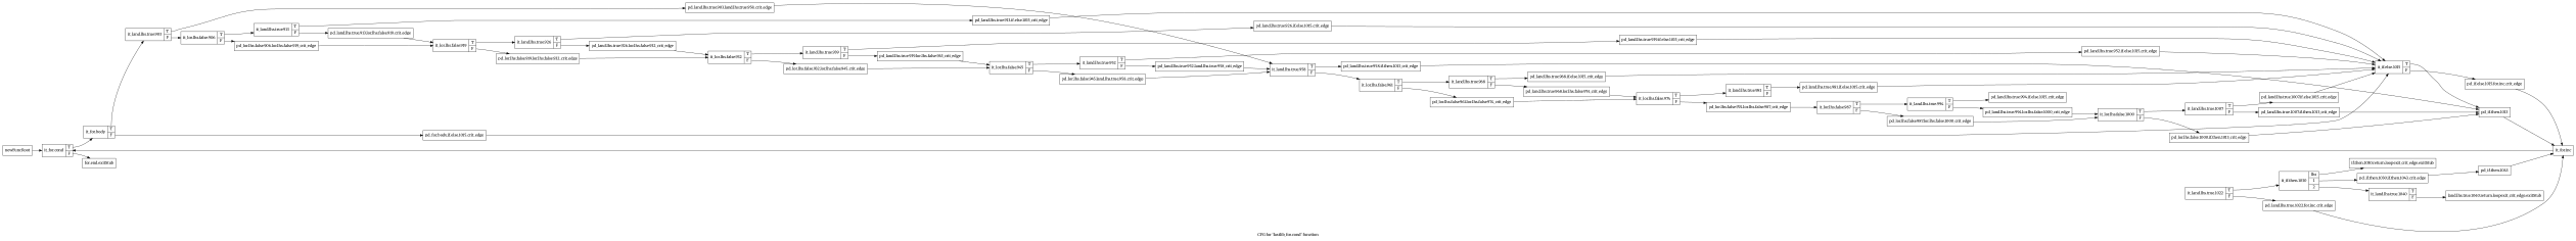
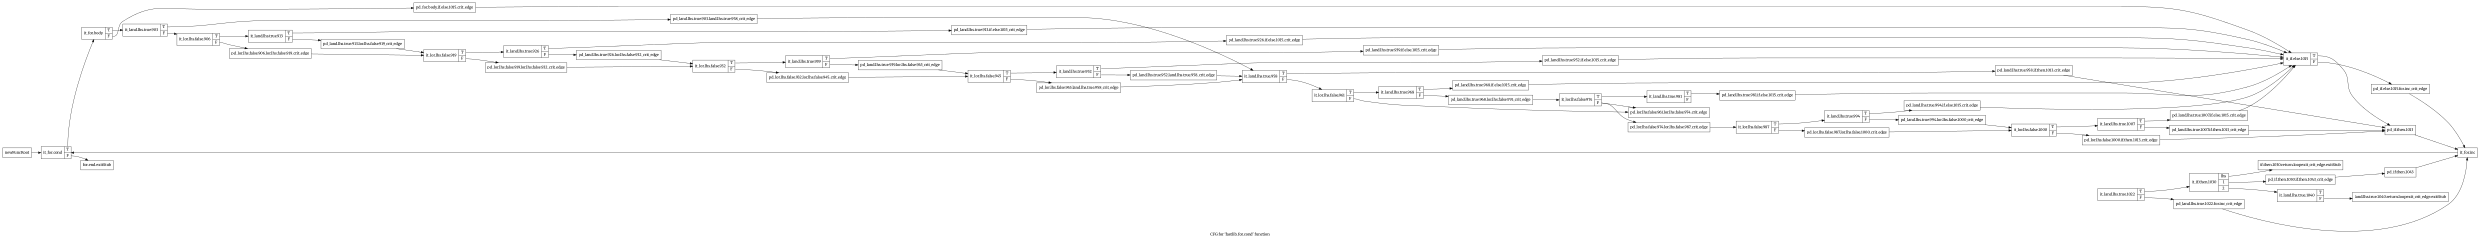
  digraph {
    fontname=Merriweather
    label="CFG for 'fastlib_for.cond' function"
    rankdir=LR
    node [fontname=Merriweather shape=record]
    edge [fontname=Merriweather]
    n1 [label="{newFuncRoot}"]
    n2 [label="{it_for.cond|{<s0>T|<s1>F}}"]
    n3 [label="{for.end.exitStub}"]
    n4 [label="{it_for.body|{<s0>T|<s1>F}}"]
    n5 [label="{it_land.lhs.true.903|{<s0>T|<s1>F}}"]
    n6 [label="{pd_for.body.if.else.1015_crit_edge}"]
    n7 [label="{if.then.1030.return.loopexit_crit_edge.exitStub}"]
    n8 [label="{land.lhs.true.1040.return.loopexit_crit_edge.exitStub}"]
    n9 [label="{pd_land.lhs.true.903.land.lhs.true.958_crit_edge}"]
    n10 [label="{it_lor.lhs.false.906|{<s0>T|<s1>F}}"]
    n11 [label="{it_if.else.1015|{<s0>T|<s1>F}}"]
    n12 [label="{it_land.lhs.true.958|{<s0>T|<s1>F}}"]
    n13 [label="{it_land.lhs.true.913|{<s0>T|<s1>F}}"]
    n14 [label="{pd_lor.lhs.false.906.lor.lhs.false.919_crit_edge}"]
    n15 [label="{pd_if.else.1015.for.inc_crit_edge}"]
    n16 [label="{pd_if.then.1013}"]
    n17 [label="{it_land.lhs.true.1022|{<s0>T|<s1>F}}"]
    n18 [label="{it_if.then.1030|{<s0>lhs|<s1>1|<s2>2}}"]
    n19 [label="{pd_land.lhs.true.1022.for.inc_crit_edge}"]
    n20 [label="{it_for.inc}"]
    n21 [label="{pd_land.lhs.true.958.if.then.1013_crit_edge}"]
    n22 [label="{it_lor.lhs.false.961|{<s0>T|<s1>F}}"]
    n23 [label="{pd_land.lhs.true.913.if.else.1015_crit_edge}"]
    n24 [label="{pd_land.lhs.true.913.lor.lhs.false.919_crit_edge}"]
    n25 [label="{it_lor.lhs.false.919|{<s0>T|<s1>F}}"]
    n26 [label="{it_land.lhs.true.926|{<s0>T|<s1>F}}"]
    n27 [label="{pd_lor.lhs.false.919.lor.lhs.false.932_crit_edge}"]
    n28 [label="{pd_land.lhs.true.926.if.else.1015_crit_edge}"]
    n29 [label="{pd_land.lhs.true.926.lor.lhs.false.932_crit_edge}"]
    n30 [label="{it_lor.lhs.false.932|{<s0>T|<s1>F}}"]
    n31 [label="{it_land.lhs.true.939|{<s0>T|<s1>F}}"]
    n32 [label="{pd_lor.lhs.false.932.lor.lhs.false.945_crit_edge}"]
    n33 [label="{pd_land.lhs.true.939.if.else.1015_crit_edge}"]
    n34 [label="{pd_land.lhs.true.939.lor.lhs.false.945_crit_edge}"]
    n35 [label="{it_lor.lhs.false.945|{<s0>T|<s1>F}}"]
    n36 [label="{it_land.lhs.true.952|{<s0>T|<s1>F}}"]
    n37 [label="{pd_lor.lhs.false.945.land.lhs.true.958_crit_edge}"]
    n38 [label="{pd_land.lhs.true.952.if.else.1015_crit_edge}"]
    n39 [label="{pd_land.lhs.true.952.land.lhs.true.958_crit_edge}"]
    n40 [label="{it_land.lhs.true.968|{<s0>T|<s1>F}}"]
    n41 [label="{pd_lor.lhs.false.961.lor.lhs.false.974_crit_edge}"]
    n42 [label="{pd_land.lhs.true.968.if.else.1015_crit_edge}"]
    n43 [label="{pd_land.lhs.true.968.lor.lhs.false.974_crit_edge}"]
    n44 [label="{it_lor.lhs.false.974|{<s0>T|<s1>F}}"]
    n45 [label="{it_land.lhs.true.981|{<s0>T|<s1>F}}"]
    n46 [label="{pd_lor.lhs.false.974.lor.lhs.false.987_crit_edge}"]
    n47 [label="{pd_land.lhs.true.981.if.else.1015_crit_edge}"]
    n48 [label="{it_lor.lhs.false.987|{<s0>T|<s1>F}}"]
    n49 [label="{it_land.lhs.true.994|{<s0>T|<s1>F}}"]
    n50 [label="{pd_lor.lhs.false.987.lor.lhs.false.1000_crit_edge}"]
    n51 [label="{pd_land.lhs.true.994.if.else.1015_crit_edge}"]
    n52 [label="{pd_land.lhs.true.994.lor.lhs.false.1000_crit_edge}"]
    n53 [label="{it_lor.lhs.false.1000|{<s0>T|<s1>F}}"]
    n54 [label="{it_land.lhs.true.1007|{<s0>T|<s1>F}}"]
    n55 [label="{pd_lor.lhs.false.1000.if.then.1013_crit_edge}"]
    n56 [label="{pd_land.lhs.true.1007.if.else.1015_crit_edge}"]
    n57 [label="{pd_land.lhs.true.1007.if.then.1013_crit_edge}"]
    n58 [label="{pd_if.then.1030.if.then.1043_crit_edge}"]
    n59 [label="{it_land.lhs.true.1040|{<s0>T|<s1>F}}"]
    n60 [label="{pd_if.then.1043}"]
    n1 -> n2
    n2 -> n3 [tailport=s1]
    n2 -> n4 [tailport=s0]
    n4 -> n5 [tailport=s0]
    n4 -> n6 [tailport=s1]
    n5 -> n9 [tailport=s0]
    n5 -> n10 [tailport=s1]
    n6 -> n11
    n9 -> n12
    n10 -> n13 [tailport=s0]
    n10 -> n14 [tailport=s1]
    n11 -> n15 [tailport=s1]
    n11 -> n16 [tailport=s0]
    n12 -> n21 [tailport=s0]
    n12 -> n22 [tailport=s1]
    n13 -> n23 [tailport=s0]
    n13 -> n24 [tailport=s1]
    n14 -> n25
    n15 -> n20
    n16 -> n20
    n17 -> n18 [tailport=s0]
    n17 -> n19 [tailport=s1]
    n18 -> n7 [tailport=s0]
    n18 -> n58 [tailport=s1]
    n18 -> n59 [tailport=s2]
    n19 -> n20
    n20 -> n2
    n21 -> n16
    n22 -> n40 [tailport=s0]
    n22 -> n41 [tailport=s1]
    n23 -> n11
    n24 -> n25
    n25 -> n26 [tailport=s0]
    n25 -> n27 [tailport=s1]
    n26 -> n28 [tailport=s0]
    n26 -> n29 [tailport=s1]
    n27 -> n30
    n28 -> n11
    n29 -> n30
    n30 -> n31 [tailport=s0]
    n30 -> n32 [tailport=s1]
    n31 -> n33 [tailport=s0]
    n31 -> n34 [tailport=s1]
    n32 -> n35
    n33 -> n11
    n34 -> n35
    n35 -> n36 [tailport=s0]
    n35 -> n37 [tailport=s1]
    n36 -> n38 [tailport=s0]
    n36 -> n39 [tailport=s1]
    n37 -> n12
    n38 -> n11
    n39 -> n12
    n40 -> n42 [tailport=s0]
    n40 -> n43 [tailport=s1]
-   n41 -> n44
+   n44 -> n41
    n42 -> n11
    n43 -> n44
    n44 -> n45 [tailport=s0]
    n44 -> n46 [tailport=s1]
    n45 -> n47 [tailport=s0]
    n46 -> n48
    n47 -> n11
    n48 -> n49 [tailport=s0]
    n48 -> n50 [tailport=s1]
    n49 -> n51 [tailport=s0]
    n49 -> n52 [tailport=s1]
    n50 -> n53
+   n51 -> n11
    n52 -> n53
    n53 -> n54 [tailport=s0]
    n53 -> n55 [tailport=s1]
    n54 -> n56 [tailport=s0]
    n54 -> n57 [tailport=s1]
    n55 -> n16
    n56 -> n11
    n57 -> n16
    n58 -> n60
    n59 -> n8 [tailport=s1]
    n60 -> n20
  }
